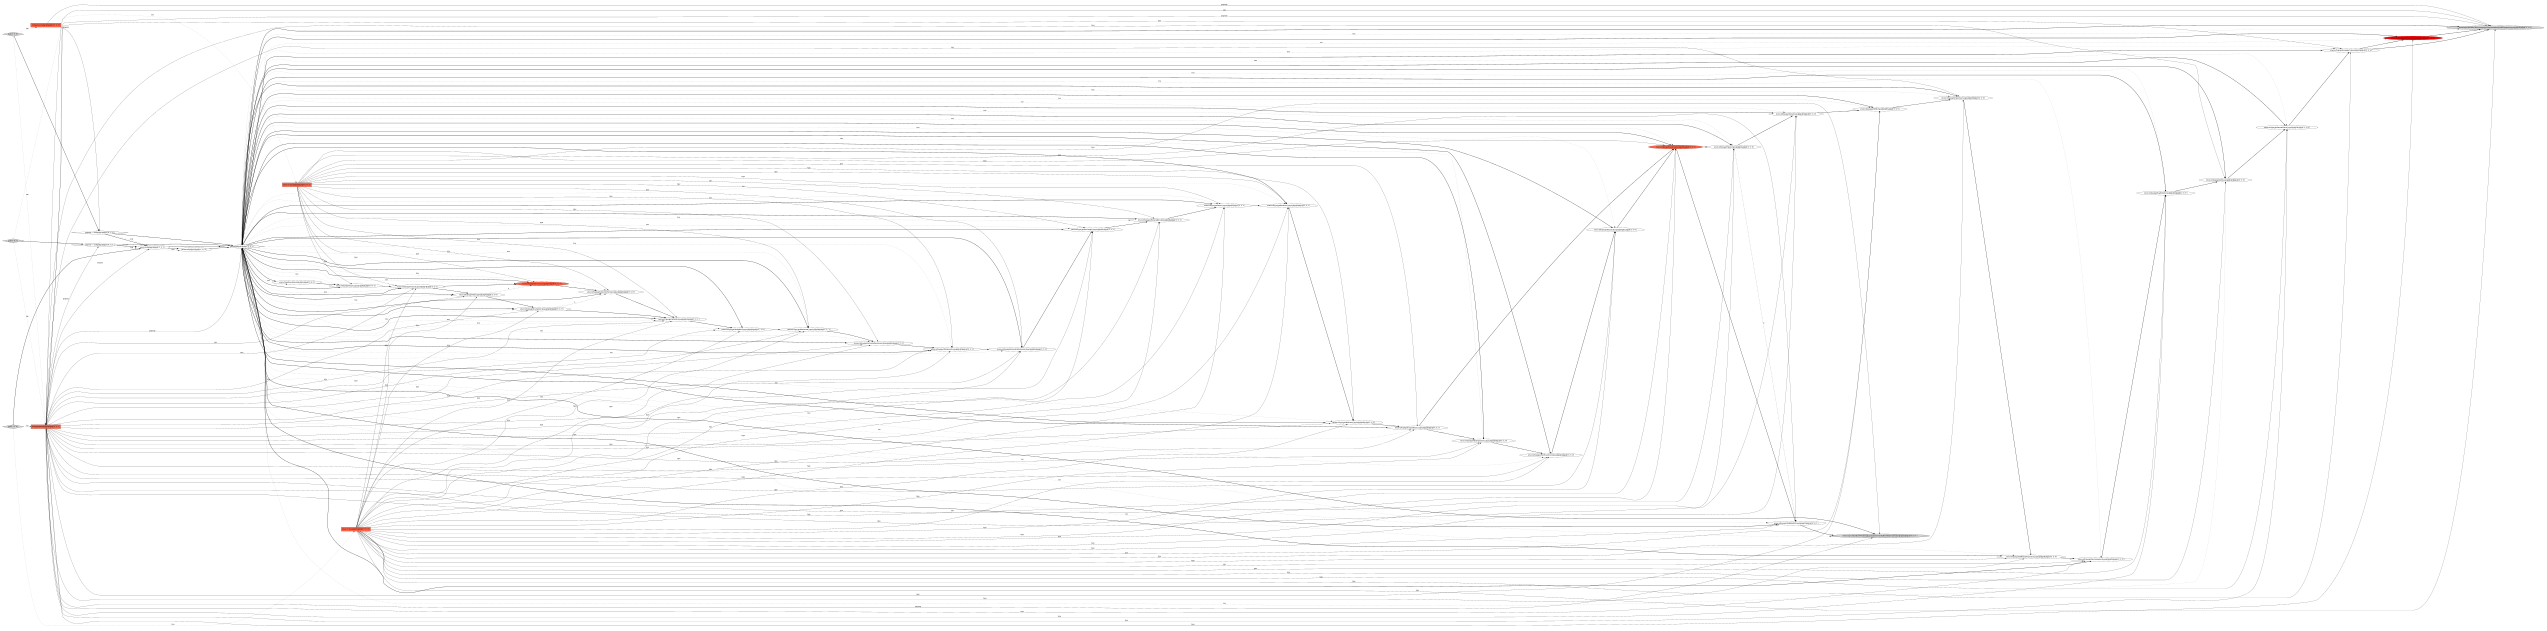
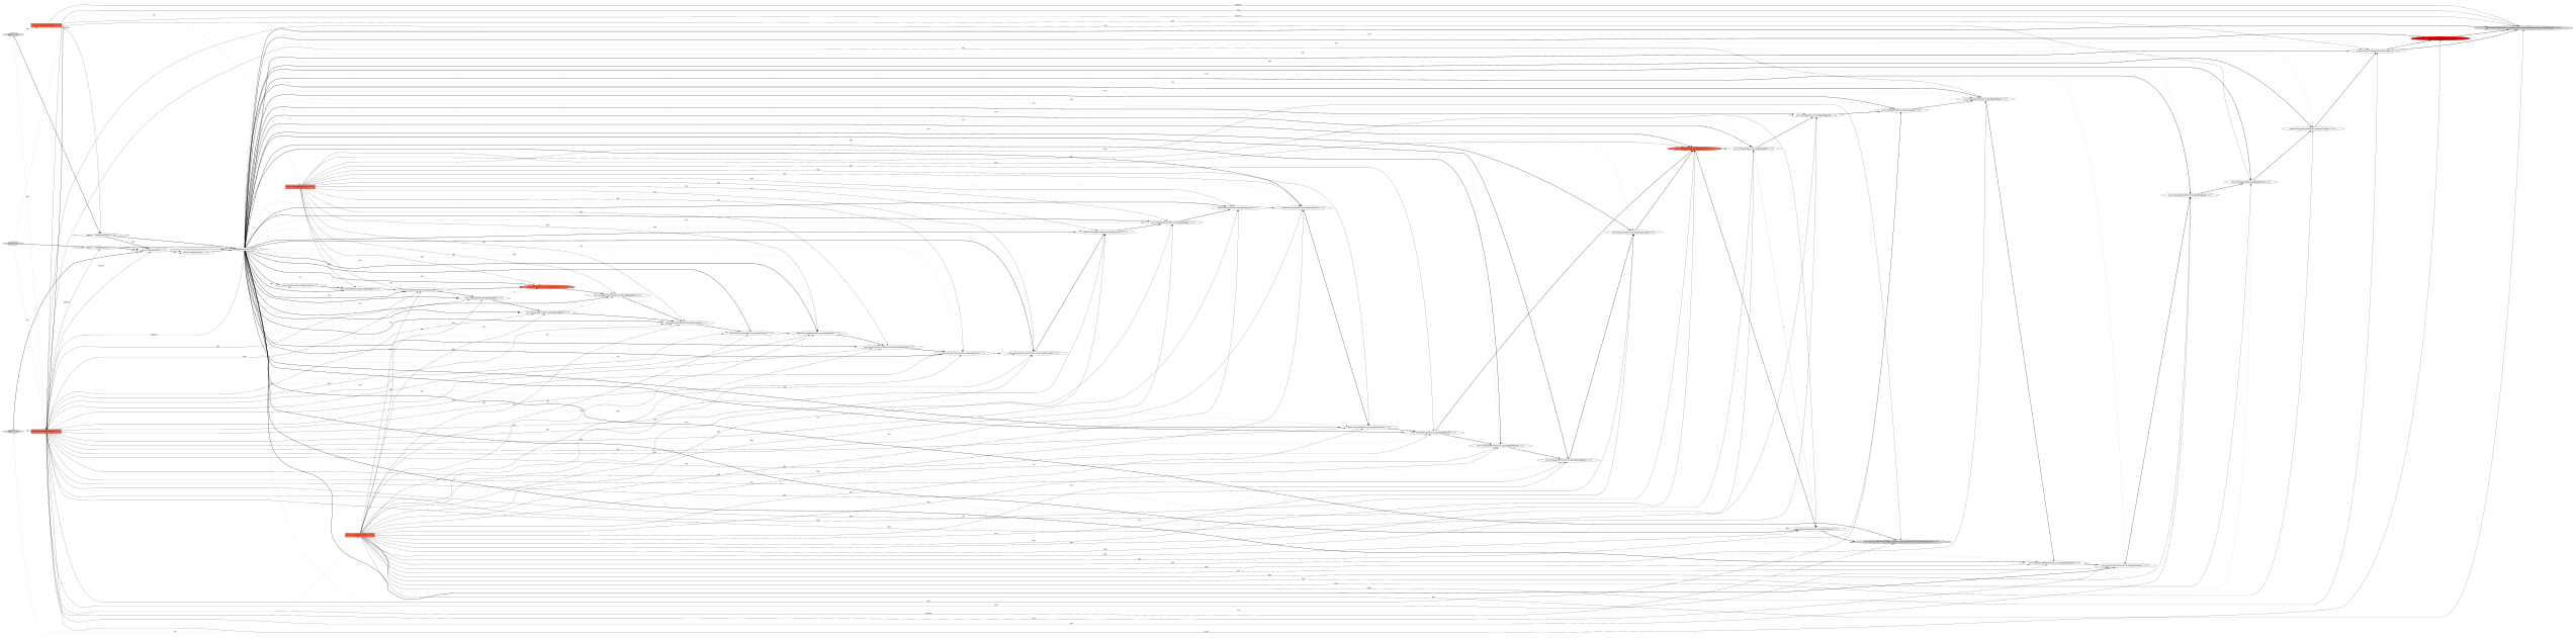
  digraph {
    fontname=Merriweather
    rankdir=LR
    node [fillcolor=white fontname=Merriweather shape=ellipse style=filled]
    edge [fontname=Merriweather style=bold]
    n1 [label="property == null@@@3@@@['0', '1', '0']" shape=diamond]
    n2 [label="return null@@@3@@@['1', '1', '1']"]
    n3 [label="property@@@4@@@['1', '1', '1']" shape=diamond]
    n4 [label="return null@@@3@@@['1', '0', '0']"]
    n5 [label="return toType(getCollectionFormat(),type)@@@9@@@['0', '0', '1']"]
    n6 [label="return toType(getDefault(),type)@@@10@@@['1', '1', '1']"]
    n7 [label="return toType(getMultipleOf(),type)@@@22@@@['0', '0', '1']"]
    n8 [fillcolor=lightgray label="return super.edu.fdu.CPPDG.tinypdg.pe.ExpressionInfo@1520026propertytype@@@23@@@['0', '0', '1']"]
    n9 [label="return toType(getType(),type)@@@24@@@['1', '1', '0']"]
    n10 [label="return toType(getItems(),type)@@@25@@@['1', '1', '0']"]
    n11 [label="return toType(getAdditionalProperties(),type)@@@28@@@['1', '1', '0']"]
    n12 [label="return toType(getDiscriminator(),type)@@@29@@@['1', '1', '0']"]
    n13 [label="return toType(getMinProperties(),type)@@@21@@@['1', '1', '0']"]
    n14 [label="return toType(getRequired(),type)@@@22@@@['1', '1', '0']"]
    n15 [label="return toType(getProperties(),type)@@@27@@@['1', '1', '0']"]
    n16 [label="return toType(getMaximum(),type)@@@11@@@['1', '1', '1']"]
    n17 [label="return toType(getFormat(),type)@@@7@@@['1', '1', '1']"]
    n18 [label="return toType(getMaxItems(),type)@@@18@@@['1', '1', '1']"]
    n19 [fillcolor=tomato label="return toType(getEnum(),type)@@@21@@@['1', '1', '1']"]
    n20 [label="return toType(getExclusiveMinimum(),type)@@@14@@@['1', '1', '1']"]
    n21 [label="return toType(getTitle(),type)@@@6@@@['1', '1', '0']"]
    n22 [label="return toType(getExclusiveMaximum(),type)@@@12@@@['1', '1', '1']"]
    n23 [label="return toType(getReadOnly(),type)@@@30@@@['1', '1', '0']"]
    n24 [label="return toType(getMaxProperties(),type)@@@20@@@['1', '1', '0']"]
    n25 [label="return toType(getMinimum(),type)@@@13@@@['1', '1', '1']"]
    n26 [fillcolor=red label="return toType(getExamples(),type)@@@34@@@['0', '1', '0']"]
    n27 [label="return toType(getExample(),type)@@@33@@@['1', '1', '0']"]
    n28 [label="return toType(getExternalDocs(),type)@@@32@@@['1', '1', '0']"]
    n29 [label="return toType(getMultipleOf(),type)@@@9@@@['1', '1', '0']"]
    n30 [fillcolor=lightgray label="return super.edu.fdu.CPPDG.tinypdg.pe.ExpressionInfo@151ff7fpropertytype@@@35@@@['1', '1', '0']"]
    n31 [label="return toType(getMinItems(),type)@@@19@@@['1', '1', '1']"]
    n32 [label="return toType(getMinLength(),type)@@@16@@@['1', '1', '1']"]
    n33 [label="return toType(getMaxLength(),type)@@@15@@@['1', '1', '1']"]
    n34 [label="return toType(getPattern(),type)@@@17@@@['1', '1', '1']"]
    n35 [label="return toType(getUniqueItems(),type)@@@20@@@['1', '1', '1']"]
    n36 [label="return toType(getXml(),type)@@@31@@@['1', '1', '0']"]
    n37 [label="return toType(getDescription(),type)@@@7@@@['1', '1', '0']"]
    n38 [label="return toType(getAllOf(),type)@@@26@@@['1', '1', '0']"]
    n39 [fillcolor=tomato label="return toType(getItems(),type)@@@8@@@['0', '0', '1']"]
    n40 [label="return toType(getType(),type)@@@6@@@['0', '0', '1']"]
    n41 [label="return (T)getDescription()@@@5@@@['0', '0', '1']"]
    n42 [label="property == null@@@3@@@['0', '0', '1']" shape=diamond]
    n43 [fillcolor=lightgray label="get['0', '0', '1']" shape=diamond]
    n44 [fillcolor=tomato label="String property@@@2@@@['1', '1', '1']" shape=box]
    n45 [fillcolor=tomato label="Class<T> type@@@2@@@['0', '0', '1']" shape=box]
    n46 [fillcolor=lightgray label="get['0', '1', '0']" shape=diamond]
    n47 [fillcolor=tomato label="String property@@@2@@@['0', '1', '0']" shape=box]
    n48 [fillcolor=tomato label="Class<T> type@@@2@@@['1', '0', '0']" shape=box]
    n49 [fillcolor=lightgray label="get['1', '0', '0']" shape=diamond]
    n1 -> n2 [label=true style=dotted]
    n1 -> n2
    n1 -> n3
    n2 -> n3
    n2 -> n4 [label=true style=dotted]
    n2 -> n4
    n3 -> n5
    n3 -> n5 [label=true style=dotted]
    n3 -> n6
    n3 -> n6 [label=true style=dotted]
    n3 -> n7 [label=true style=dotted]
    n3 -> n7
    n3 -> n8
    n3 -> n8 [label=true style=dotted]
    n3 -> n9 [label=true style=dotted]
    n3 -> n9
    n3 -> n10 [label=true style=dotted]
    n3 -> n10
    n3 -> n11 [label=true style=dotted]
    n3 -> n11
    n3 -> n12
    n3 -> n12 [label=true style=dotted]
    n3 -> n13 [label=true style=dotted]
    n3 -> n13
    n3 -> n14 [label=true style=dotted]
    n3 -> n14
    n3 -> n15
    n3 -> n15 [label=true style=dotted]
    n3 -> n16 [label=true style=dotted]
    n3 -> n16
    n3 -> n17 [label=true style=dotted]
    n3 -> n17
    n3 -> n18
    n3 -> n18 [label=true style=dotted]
    n3 -> n19 [label=true style=dotted]
    n3 -> n19
    n3 -> n20 [label=true style=dotted]
    n3 -> n20
    n3 -> n21
    n3 -> n21 [label=true style=dotted]
    n3 -> n22 [label=true style=dotted]
    n3 -> n22
    n3 -> n23 [label=true style=dotted]
    n3 -> n23
    n3 -> n24 [label=true style=dotted]
    n3 -> n24
    n3 -> n25
    n3 -> n25 [label=true style=dotted]
    n3 -> n26
    n3 -> n26 [label=true style=dotted]
    n3 -> n27 [label=true style=dotted]
    n3 -> n27
    n3 -> n28 [label=true style=dotted]
    n3 -> n28
    n3 -> n29 [label=true style=dotted]
    n3 -> n29
    n3 -> n30
    n3 -> n30 [label=true style=dotted]
    n3 -> n31 [label=true style=dotted]
    n3 -> n31
    n3 -> n32
    n3 -> n32 [label=true style=dotted]
    n3 -> n33 [label=true style=dotted]
    n3 -> n33
    n3 -> n34 [label=true style=dotted]
    n3 -> n34
    n3 -> n35
    n3 -> n35 [label=true style=dotted]
    n3 -> n36 [label=true style=dotted]
    n3 -> n36
    n3 -> n37 [label=true style=dotted]
    n3 -> n37
    n3 -> n38 [label=true style=dotted]
    n3 -> n38
    n3 -> n39
    n3 -> n39 [label=true style=dotted]
    n3 -> n40 [label=true style=dotted]
    n3 -> n40
    n3 -> n41
    n3 -> n41 [label=true style=dotted]
    n4 -> n3
    n5 -> n6
    n6 -> n29
    n7 -> n8
    n9 -> n7 [label=0 style=dashed]
    n9 -> n10
    n10 -> n38
    n11 -> n12
    n12 -> n23
    n13 -> n14
    n14 -> n19
    n15 -> n11
    n16 -> n22
    n17 -> n21
    n17 -> n39
    n18 -> n31
    n19 -> n7
    n19 -> n9
    n20 -> n33
    n21 -> n37
    n21 -> n39 [label=0 style=dashed]
    n22 -> n25
    n23 -> n36
    n24 -> n13
    n25 -> n20
    n26 -> n30
    n27 -> n26
    n27 -> n30
    n28 -> n27
    n29 -> n16
    n31 -> n35
    n32 -> n34
    n33 -> n32
    n34 -> n18
    n35 -> n19
    n35 -> n24
    n36 -> n28
    n37 -> n5 [label=0 style=dashed]
    n37 -> n6
    n38 -> n15
    n39 -> n5
    n40 -> n17
    n41 -> n40
    n42 -> n2 [label=true style=dotted]
    n42 -> n2
    n42 -> n3
    n43 -> n42
    n43 -> n44 [label=true style=dotted]
    n43 -> n45 [label=true style=dotted]
    n44 -> n2 [label=property style=solid]
    n44 -> n3 [label=property style=solid]
    n44 -> n6 [label=type style=solid]
    n44 -> n8 [label=property style=solid]
    n44 -> n9 [label=type style=solid]
    n44 -> n10 [label=type style=solid]
    n44 -> n11 [label=type style=solid]
    n44 -> n12 [label=type style=solid]
    n44 -> n13 [label=type style=solid]
    n44 -> n14 [label=type style=solid]
    n44 -> n15 [label=type style=solid]
    n44 -> n16 [label=type style=solid]
    n44 -> n17 [label=type style=solid]
    n44 -> n18 [label=type style=solid]
    n44 -> n19 [label=type style=solid]
    n44 -> n20 [label=type style=solid]
    n44 -> n21 [label=type style=solid]
    n44 -> n22 [label=type style=solid]
    n44 -> n23 [label=type style=solid]
    n44 -> n24 [label=type style=solid]
    n44 -> n25 [label=type style=solid]
    n44 -> n26 [label=type style=solid]
    n44 -> n27 [label=type style=solid]
-   n44 -> n28 [label=type style=solid]
    n44 -> n29 [label=type style=solid]
    n44 -> n30 [label=type style=solid]
    n44 -> n30 [label=property style=solid]
    n44 -> n31 [label=type style=solid]
    n44 -> n32 [label=type style=solid]
    n44 -> n33 [label=type style=solid]
    n44 -> n34 [label=type style=solid]
    n44 -> n35 [label=type style=solid]
    n44 -> n36 [label=type style=solid]
    n44 -> n37 [label=type style=solid]
    n44 -> n38 [label=type style=solid]
    n44 -> n42 [label=property style=solid]
    n45 -> n5 [label=type style=solid]
    n45 -> n6 [label=type style=solid]
    n45 -> n7 [label=type style=solid]
    n45 -> n8 [label=type style=solid]
    n45 -> n16 [label=type style=solid]
    n45 -> n17 [label=type style=solid]
    n45 -> n18 [label=type style=solid]
    n45 -> n19 [label=type style=solid]
    n45 -> n20 [label=type style=solid]
    n45 -> n22 [label=type style=solid]
    n45 -> n25 [label=type style=solid]
    n45 -> n31 [label=type style=solid]
    n45 -> n32 [label=type style=solid]
    n45 -> n33 [label=type style=solid]
    n45 -> n34 [label=type style=solid]
    n45 -> n35 [label=type style=solid]
    n45 -> n39 [label=type style=solid]
    n45 -> n40 [label=type style=solid]
    n46 -> n1
    n46 -> n44 [label=true style=dotted]
    n46 -> n47 [label=true style=dotted]
    n47 -> n1 [label=property style=solid]
    n47 -> n30 [label=property style=solid]
    n48 -> n6 [label=type style=solid]
    n48 -> n7 [label=type style=solid]
    n48 -> n9 [label=type style=solid]
    n48 -> n10 [label=type style=solid]
    n48 -> n11 [label=type style=solid]
    n48 -> n12 [label=type style=solid]
    n48 -> n13 [label=type style=solid]
    n48 -> n14 [label=type style=solid]
    n48 -> n15 [label=type style=solid]
    n48 -> n16 [label=type style=solid]
    n48 -> n17 [label=type style=solid]
    n48 -> n18 [label=type style=solid]
    n48 -> n19 [label=type style=solid]
    n48 -> n20 [label=type style=solid]
    n48 -> n21 [label=type style=solid]
    n48 -> n22 [label=type style=solid]
    n48 -> n23 [label=type style=solid]
    n48 -> n24 [label=type style=solid]
    n48 -> n25 [label=type style=solid]
    n48 -> n27 [label=type style=solid]
    n48 -> n28 [label=type style=solid]
    n48 -> n29 [label=true style=solid]
    n48 -> n30 [label=type style=solid]
    n48 -> n31 [label=type style=solid]
    n48 -> n32 [label=type style=solid]
    n48 -> n33 [label=type style=solid]
    n48 -> n34 [label=type style=solid]
    n48 -> n36 [label=type style=solid]
    n48 -> n37 [label=type style=solid]
    n48 -> n38 [label=type style=solid]
    n49 -> n2
    n49 -> n44 [label=true style=dotted]
    n49 -> n48 [label=true style=dotted]
  }
